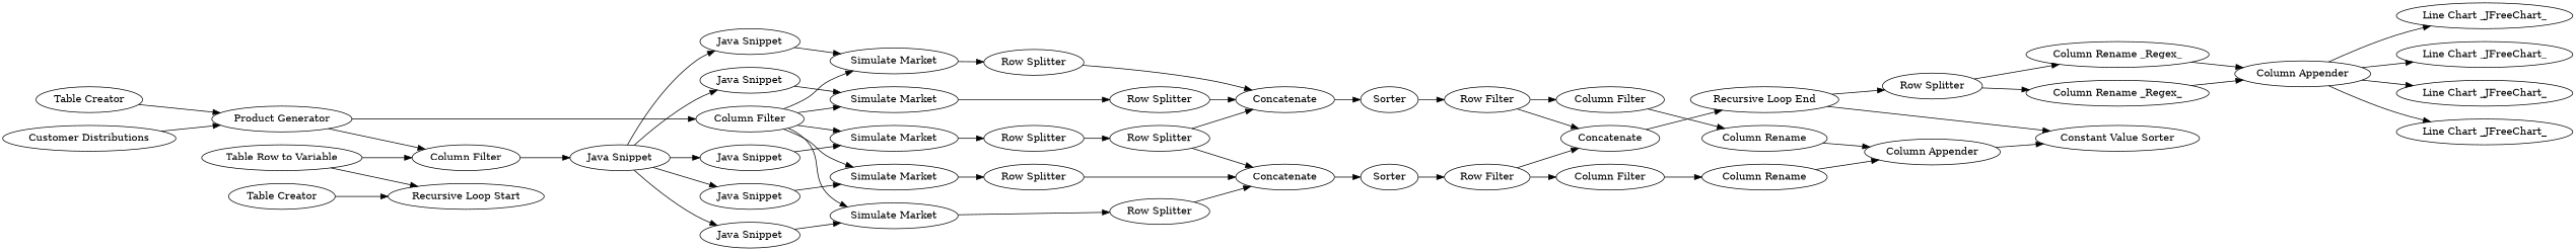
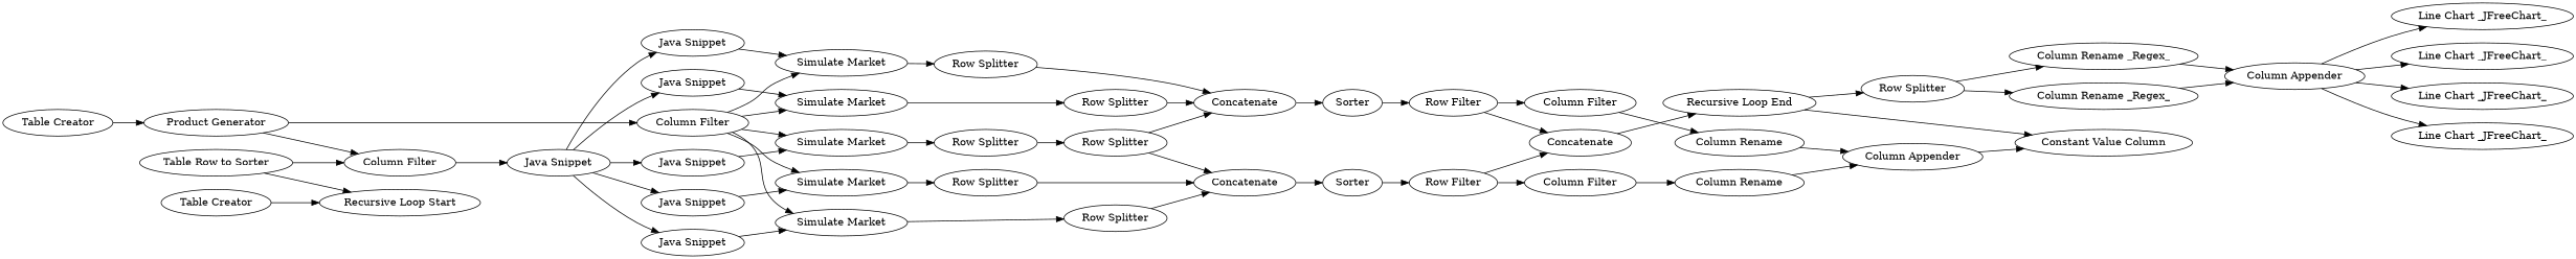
  digraph {
    rankdir=LR
    n1 [label="Row Splitter"]
    n2 [label="Column Rename _Regex_"]
    n3 [label="Column Rename _Regex_"]
    n4 [label="Column Appender"]
    n5 [label="Line Chart _JFreeChart_"]
    n6 [label="Line Chart _JFreeChart_"]
    n7 [label="Line Chart _JFreeChart_"]
    n8 [label="Line Chart _JFreeChart_"]
    n9 [label="Java Snippet"]
    n10 [label="Java Snippet"]
    n11 [label="Java Snippet"]
    n12 [label="Java Snippet"]
    n13 [label="Java Snippet"]
    n14 [label="Java Snippet"]
    n15 [label="Simulate Market"]
    n16 [label="Simulate Market"]
    n17 [label="Simulate Market"]
    n18 [label="Simulate Market"]
    n19 [label="Simulate Market"]
    n20 [label="Row Splitter"]
    n21 [label="Product Generator"]
    n22 [label="Column Filter"]
    n23 [label="Column Filter"]
    n24 [label=Concatenate]
    n25 [label=Sorter]
    n26 [label="Row Filter"]
    n27 [label="Row Splitter"]
    n28 [label="Row Splitter"]
    n29 [label="Row Splitter"]
    n30 [label="Row Splitter"]
    n31 [label="Row Splitter"]
    n32 [label=Concatenate]
    n33 [label=Sorter]
    n34 [label="Row Filter"]
    n35 [label="Recursive Loop End"]
-   n36 [label="Constant Value Sorter"]
+   n36 [label="Constant Value Column"]
    n37 [label=Concatenate]
    n38 [label="Column Filter"]
    n39 [label="Column Rename"]
    n40 [label="Table Creator"]
    n41 [label="Column Appender"]
    n42 [label="Column Filter"]
    n43 [label="Column Rename"]
    n44 [label="Recursive Loop Start"]
-   n45 [label="Table Row to Variable"]
+   n45 [label="Table Row to Sorter"]
    n46 [label="Table Creator"]
-   n47 [label="Customer Distributions"]
    n1 -> n2
    n1 -> n3
    n2 -> n4
    n3 -> n4
    n4 -> n5
    n4 -> n6
    n4 -> n7
    n4 -> n8
    n9 -> n10
    n9 -> n11
    n9 -> n12
    n9 -> n13
    n9 -> n14
    n10 -> n15
    n11 -> n16
    n12 -> n17
    n13 -> n18
    n14 -> n19
    n15 -> n20
    n16 -> n28
    n17 -> n29
    n18 -> n30
    n19 -> n27
    n20 -> n24
    n21 -> n22
    n21 -> n23
    n22 -> n9
    n23 -> n15
    n23 -> n16
    n23 -> n17
    n23 -> n18
    n23 -> n19
    n24 -> n25
    n25 -> n26
    n26 -> n37
    n26 -> n38
    n27 -> n31
    n28 -> n24
    n29 -> n32
    n30 -> n32
    n31 -> n24
    n31 -> n32
    n32 -> n33
    n33 -> n34
    n34 -> n37
    n34 -> n42
    n35 -> n1
    n35 -> n36
    n37 -> n35
    n38 -> n39
    n39 -> n41
    n40 -> n21
    n41 -> n36
    n42 -> n43
    n43 -> n41
    n45 -> n22
    n45 -> n44
    n46 -> n44
-   n47 -> n21
  }
